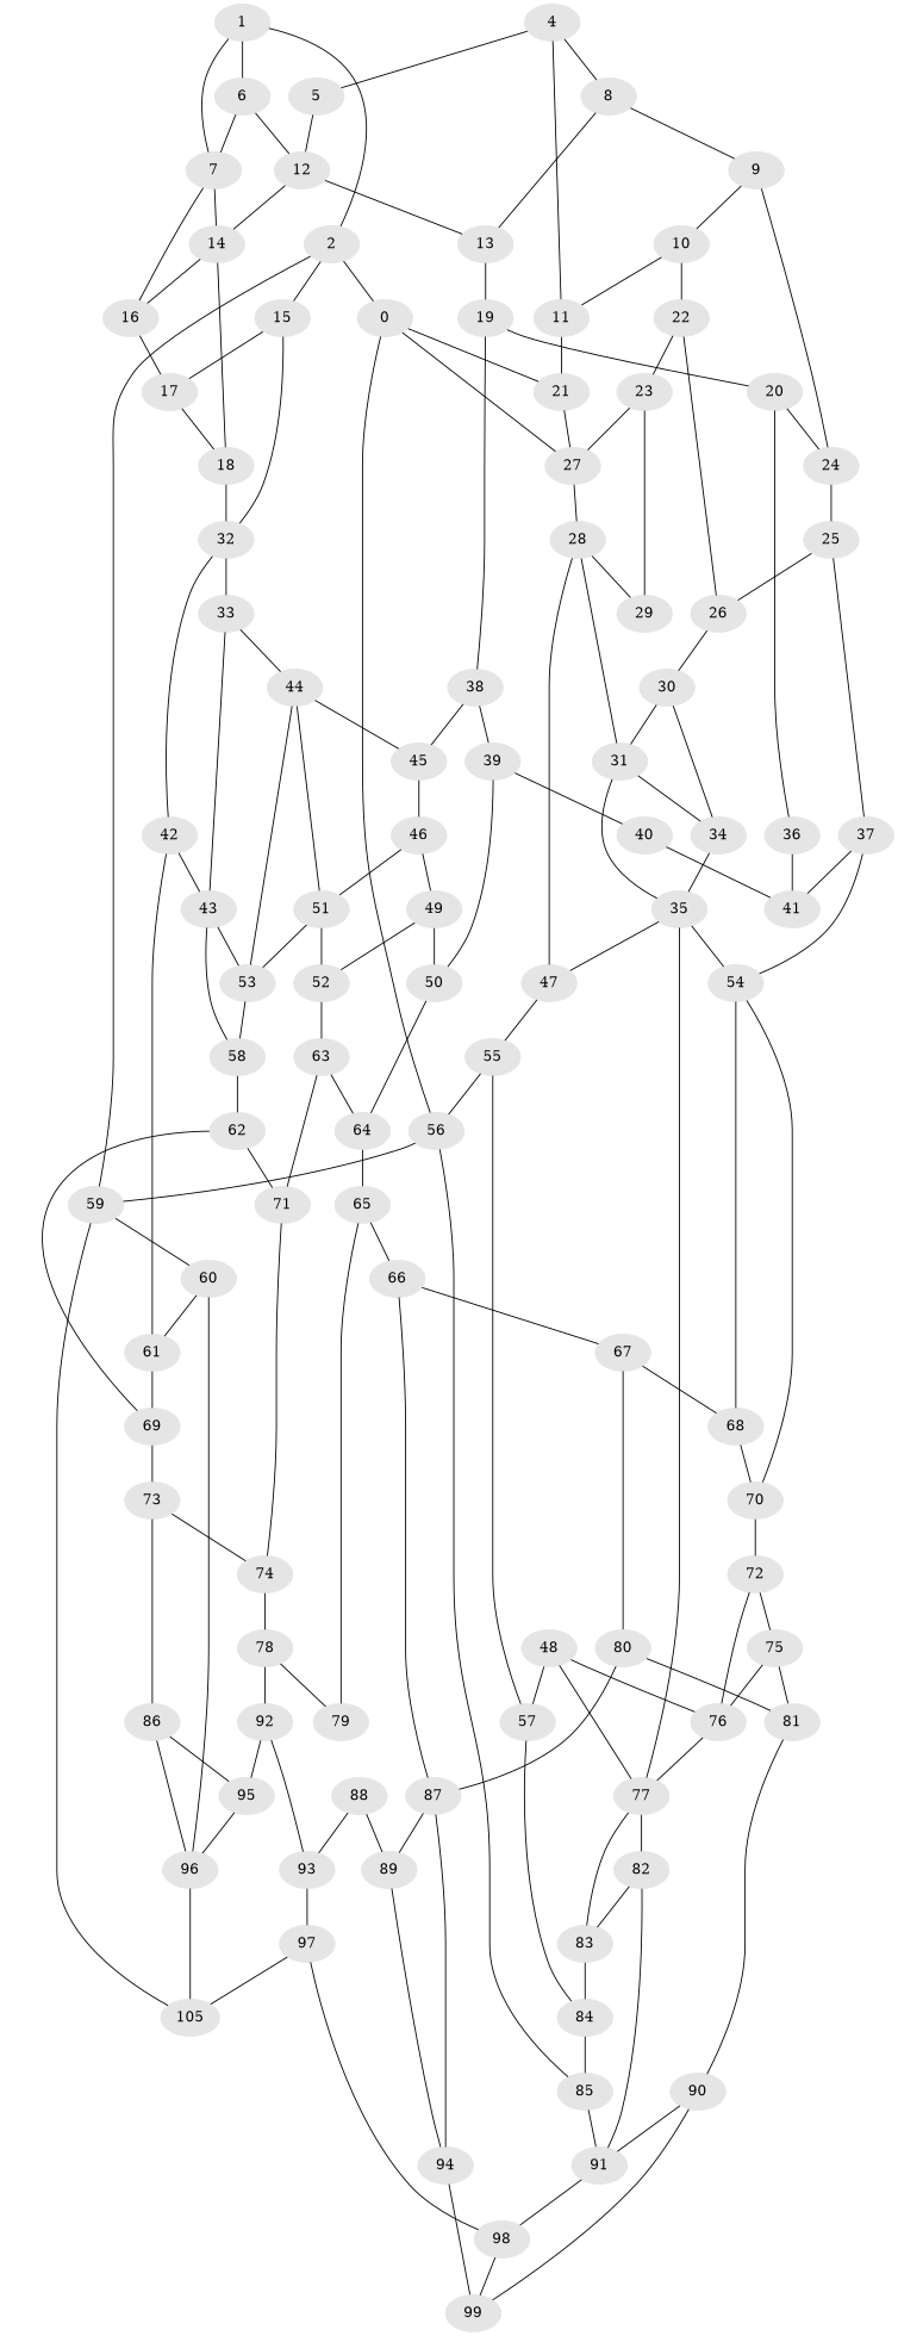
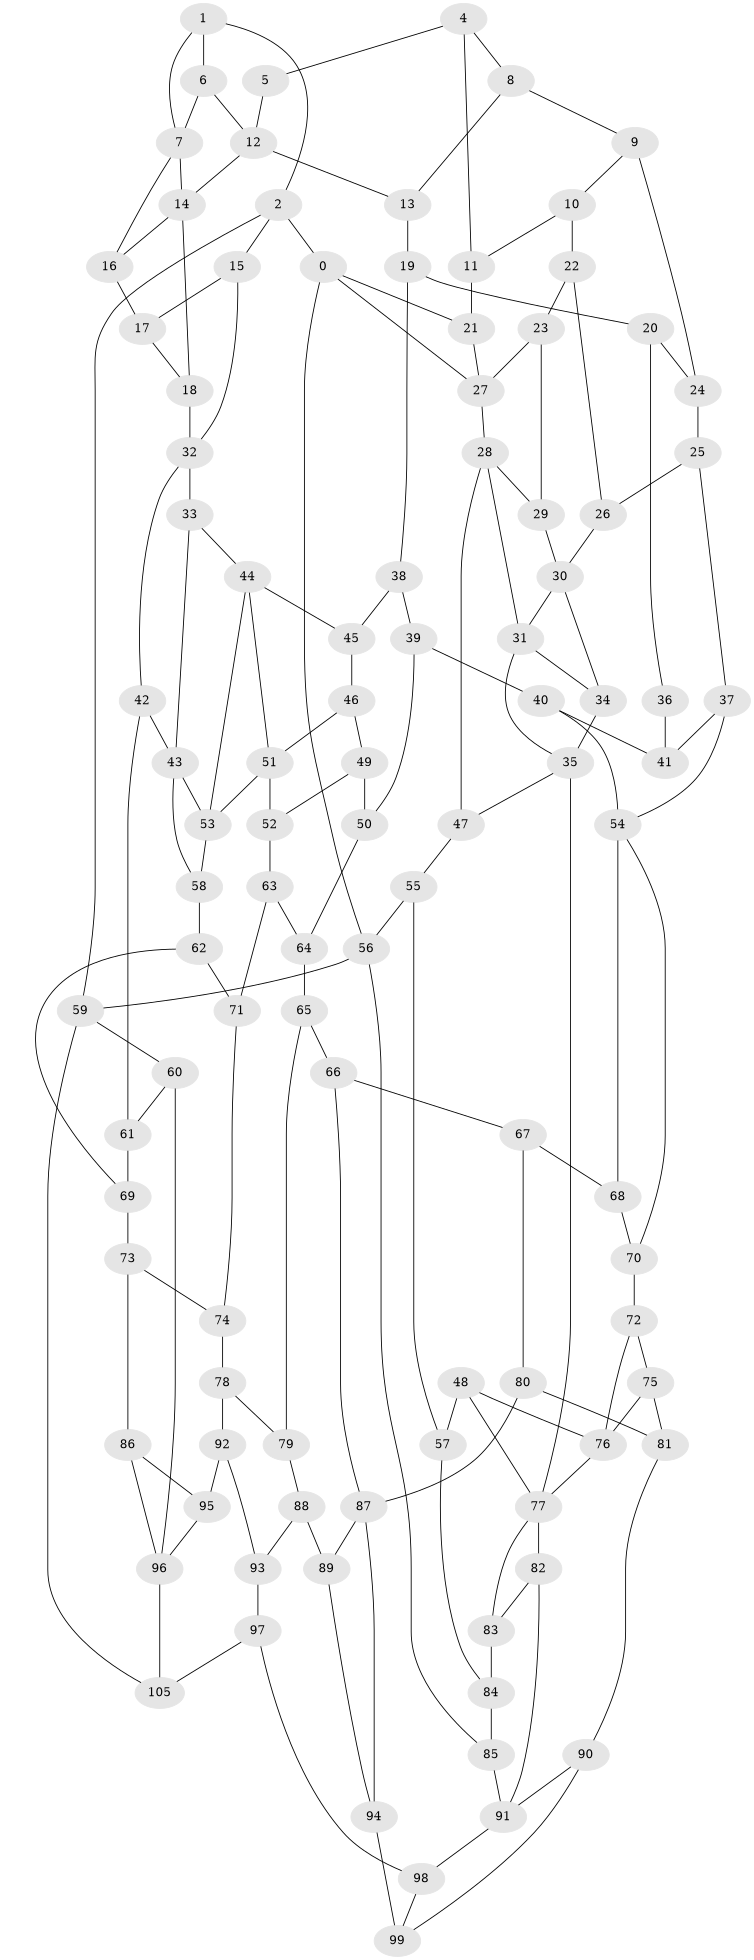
  graph {
    node [color=gray90 style=filled]
    edge [weight=1.0]
    1
    2
    6
    7
    n5 [label=0]
    15
    59
    12
    14
    16
    21
    27
    56
    17
    32
    60
    n17 [label=105]
    28
    85
    4
    5
    8
    11
    9
    13
    18
    10
    24
    19
    22
    25
    23
    26
    20
    38
    33
    42
    36
    39
    45
    41
    29
    30
    37
    54
    31
    34
    47
    35
    55
    77
    43
    44
    61
    53
    58
    51
    57
    84
    68
    70
    40
    50
    46
    64
    69
    62
    52
    49
    48
    76
    82
    83
    63
    65
    71
    72
    91
    96
    73
    74
    66
    79
    67
    87
    88
    80
    89
    94
    81
    86
    75
    78
    95
    92
    90
    93
    99
    98
    97
    1 -- 2
    1 -- 6
    1 -- 7
    2 -- n5
    2 -- 15
    2 -- 59
    6 -- 7
    6 -- 12
    7 -- 14
    7 -- 16
    n5 -- 21
    n5 -- 27
    n5 -- 56
    15 -- 17
    15 -- 32
    59 -- 60
    59 -- n17
    12 -- 14
    12 -- 13
    14 -- 16
    14 -- 18
    16 -- 17 [weight=2.0]
    21 -- 27
    27 -- 28
    56 -- 59
    56 -- 85
    17 -- 18
    32 -- 33
    32 -- 42
    60 -- 61
    60 -- 96
    28 -- 29
    28 -- 31
    28 -- 47
    85 -- 91
    4 -- 5
    4 -- 8
    4 -- 11
    5 -- 12
    8 -- 9
    8 -- 13
    11 -- 21
    9 -- 10
    9 -- 24 [weight=2.0]
    13 -- 19
    18 -- 32
    10 -- 11
    10 -- 22
    24 -- 25
    19 -- 20
    19 -- 38
    22 -- 23
    22 -- 26
    25 -- 26
    25 -- 37
    23 -- 27
    23 -- 29 [weight=2.0]
    26 -- 30
    20 -- 24
    20 -- 36
    38 -- 39
    38 -- 45 [weight=2.0]
    33 -- 43
    33 -- 44
    42 -- 43
    42 -- 61
    36 -- 41 [weight=2.0]
    39 -- 40
    39 -- 50
    45 -- 46
+   29 -- 30
    30 -- 31
    30 -- 34
    37 -- 41
    37 -- 54
    54 -- 68
    54 -- 70
    31 -- 34
    31 -- 35
    34 -- 35
    47 -- 55
    35 -- 47
    35 -- 77
    55 -- 56
    55 -- 57
    77 -- 82
    77 -- 83
    43 -- 53
    43 -- 58
    44 -- 45
    44 -- 53
    44 -- 51
    61 -- 69
    53 -- 58
    58 -- 62
    51 -- 53
    51 -- 52
    57 -- 84
    84 -- 85
    68 -- 70
    70 -- 72 [weight=2.0]
    40 -- 41
-   35 -- 54
+   40 -- 54
    50 -- 64
    46 -- 51
    46 -- 49
    64 -- 65
    69 -- 73
    62 -- 69
    62 -- 71
    52 -- 63
    49 -- 50
    49 -- 52
    48 -- 77
    48 -- 57
    48 -- 76
    76 -- 77
    82 -- 83
    82 -- 91
    83 -- 84 [weight=2.0]
    63 -- 64
    63 -- 71 [weight=2.0]
    65 -- 66
    65 -- 79
    71 -- 74
    72 -- 76
    72 -- 75
    91 -- 98
    96 -- n17
    73 -- 74
    73 -- 86
    74 -- 78
    66 -- 67
    66 -- 87
+   79 -- 88
    67 -- 68
    67 -- 80
    87 -- 89
    87 -- 94
    88 -- 89
    88 -- 93
    80 -- 87
    80 -- 81
    89 -- 94
    94 -- 99 [weight=2.0]
    81 -- 90
    86 -- 96
    86 -- 95
    75 -- 76
    75 -- 81
    78 -- 79
    78 -- 92
    95 -- 96
    92 -- 95 [weight=2.0]
    92 -- 93
    90 -- 91
    90 -- 99
    93 -- 97
    98 -- 99
    97 -- n17
    97 -- 98
  }
